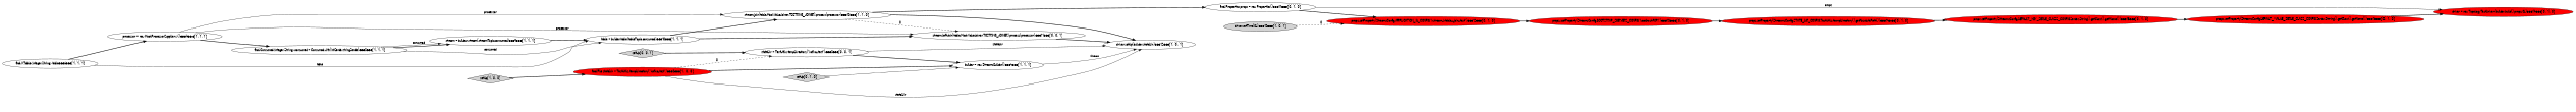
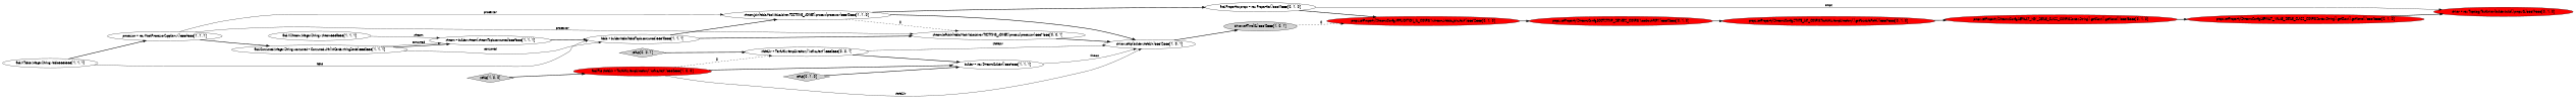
  digraph {
    fontname="Patrick Hand"
    rankdir=LR
    node [fillcolor=white fontname="Patrick Hand" shape=ellipse style=filled]
    edge [fontname="Patrick Hand" style=bold]
    n1 [label="stateDir = TestUtils.tempDirectory(\"kafka-test\")@@@3@@@['0', '0', '1']"]
    n2 [label="driver.setUp(builder,stateDir)@@@12@@@['1', '0', '1']"]
    n3 [label="builder = new StreamsBuilder()@@@4@@@['1', '1', '1']"]
    n4 [fillcolor=lightgray label="driver.setTime(0L)@@@13@@@['1', '0', '1']"]
    n5 [fillcolor=red label="props.setProperty(StreamsConfig.BOOTSTRAP_SERVERS_CONFIG,\"localhost:9091\")@@@13@@@['0', '1', '0']"]
    n6 [fillcolor=red label="props.setProperty(StreamsConfig.STATE_DIR_CONFIG,TestUtils.tempDirectory().getAbsolutePath())@@@14@@@['0', '1', '0']"]
    n7 [fillcolor=red label="props.setProperty(StreamsConfig.DEFAULT_KEY_SERDE_CLASS_CONFIG,Serdes.String().getClass().getName())@@@15@@@['0', '1', '0']"]
    n8 [label="table = builder.table(tableTopic,consumed)@@@10@@@['1', '1', '1']"]
    n9 [label="stream.leftJoin(table,MockValueJoiner.TOSTRING_JOINER).process(processor)@@@11@@@['0', '0', '1']"]
    n10 [label="stream.join(table,MockValueJoiner.TOSTRING_JOINER).process(processor)@@@10@@@['1', '1', '0']"]
    n11 [label="final Properties props = new Properties()@@@11@@@['0', '1', '0']"]
    n12 [fillcolor=red label="props.setProperty(StreamsConfig.APPLICATION_ID_CONFIG,\"kstream-ktable-join-test\")@@@12@@@['0', '1', '0']"]
    n13 [fillcolor=red label="driver = new TopologyTestDriver(builder.build(),props,0L)@@@17@@@['0', '1', '0']"]
+   n14 [label="final KStream<Integer,String> stream@@@5@@@['1', '1', '1']"]
    n15 [label="stream = builder.stream(streamTopic,consumed)@@@9@@@['1', '1', '1']"]
    n16 [label="final KTable<Integer,String> table@@@6@@@['1', '1', '1']"]
    n17 [label="processor = new MockProcessorSupplier<>()@@@7@@@['1', '1', '1']"]
    n18 [fillcolor=lightgray label="setUp['0', '1', '0']" shape=diamond]
    n19 [fillcolor=red label="props.setProperty(StreamsConfig.DEFAULT_VALUE_SERDE_CLASS_CONFIG,Serdes.String().getClass().getName())@@@16@@@['0', '1', '0']"]
    n20 [label="final Consumed<Integer,String> consumed = Consumed.with(intSerde,stringSerde)@@@8@@@['1', '1', '1']"]
    n21 [fillcolor=lightgray label="setUp['1', '0', '0']" shape=diamond]
    n22 [fillcolor=red label="final File stateDir = TestUtils.tempDirectory(\"kafka-test\")@@@3@@@['1', '0', '0']"]
    n23 [fillcolor=lightgray label="setUp['0', '0', '1']" shape=diamond]
    n1 -> n2 [label=stateDir style=solid]
    n1 -> n3
+   n2 -> n4
    n3 -> n2 [label=stream style=solid]
    n4 -> n12 [label=0 style=dashed]
    n5 -> n6
    n6 -> n7
    n7 -> n19
    n8 -> n9
    n8 -> n10
    n9 -> n2
    n10 -> n2
    n10 -> n9 [label=0 style=dashed]
    n10 -> n11
    n11 -> n12
    n11 -> n13 [label=props style=solid]
    n12 -> n5
+   n14 -> n15 [label=stream style=solid]
    n15 -> n8
    n16 -> n8 [label=table style=solid]
    n16 -> n17
    n17 -> n9 [label=processor style=solid]
    n17 -> n10 [label=processor style=solid]
    n17 -> n20
-   n18 -> n3 [style=solid]
+   n18 -> n3
    n19 -> n13
    n20 -> n8 [label=consumed style=solid]
    n20 -> n15 [label=consumed style=solid]
    n20 -> n15
    n21 -> n22
    n22 -> n1 [label=0 style=dashed]
    n22 -> n2 [label=stateDir style=solid]
    n22 -> n3
    n23 -> n1
  }
